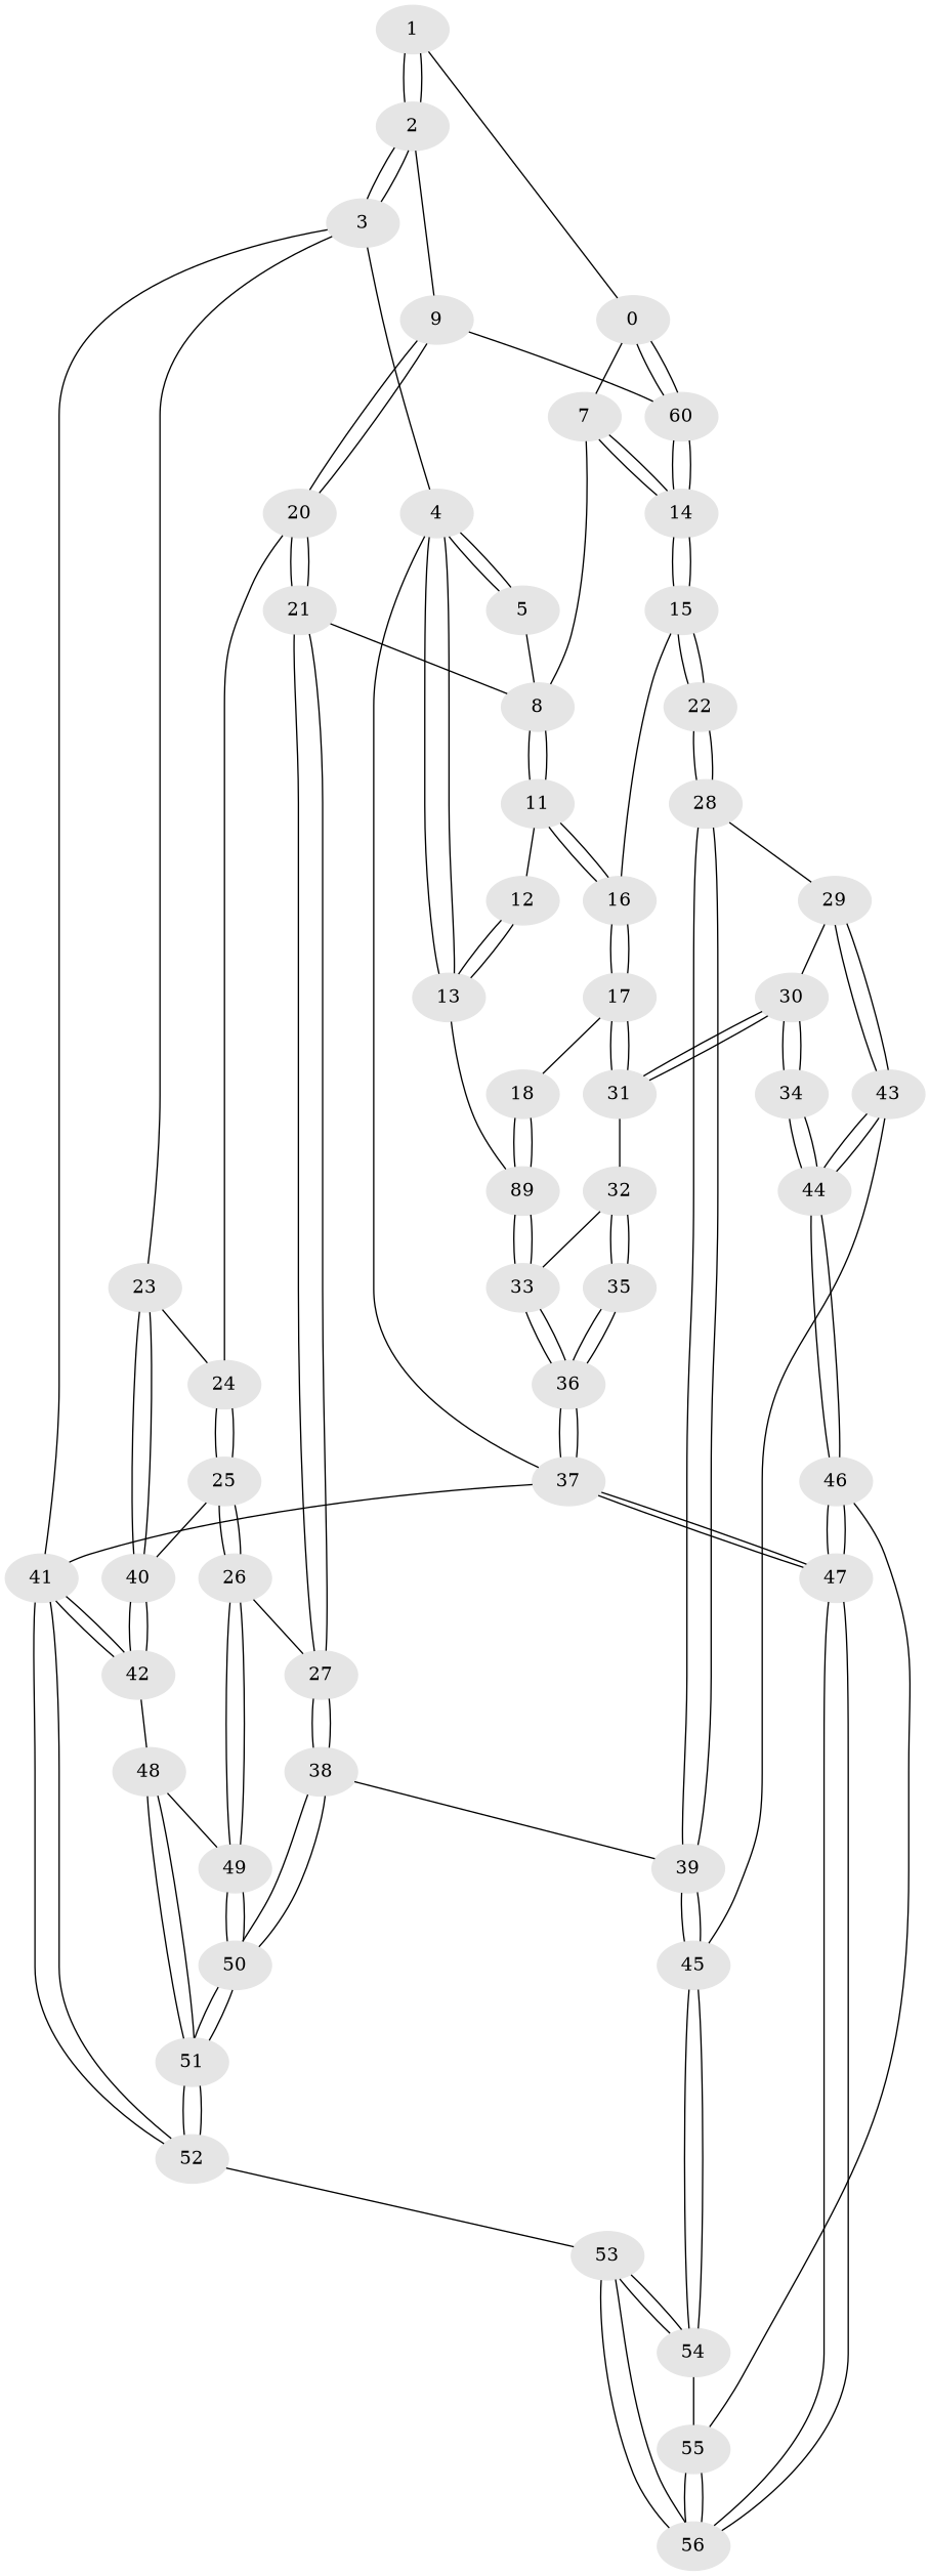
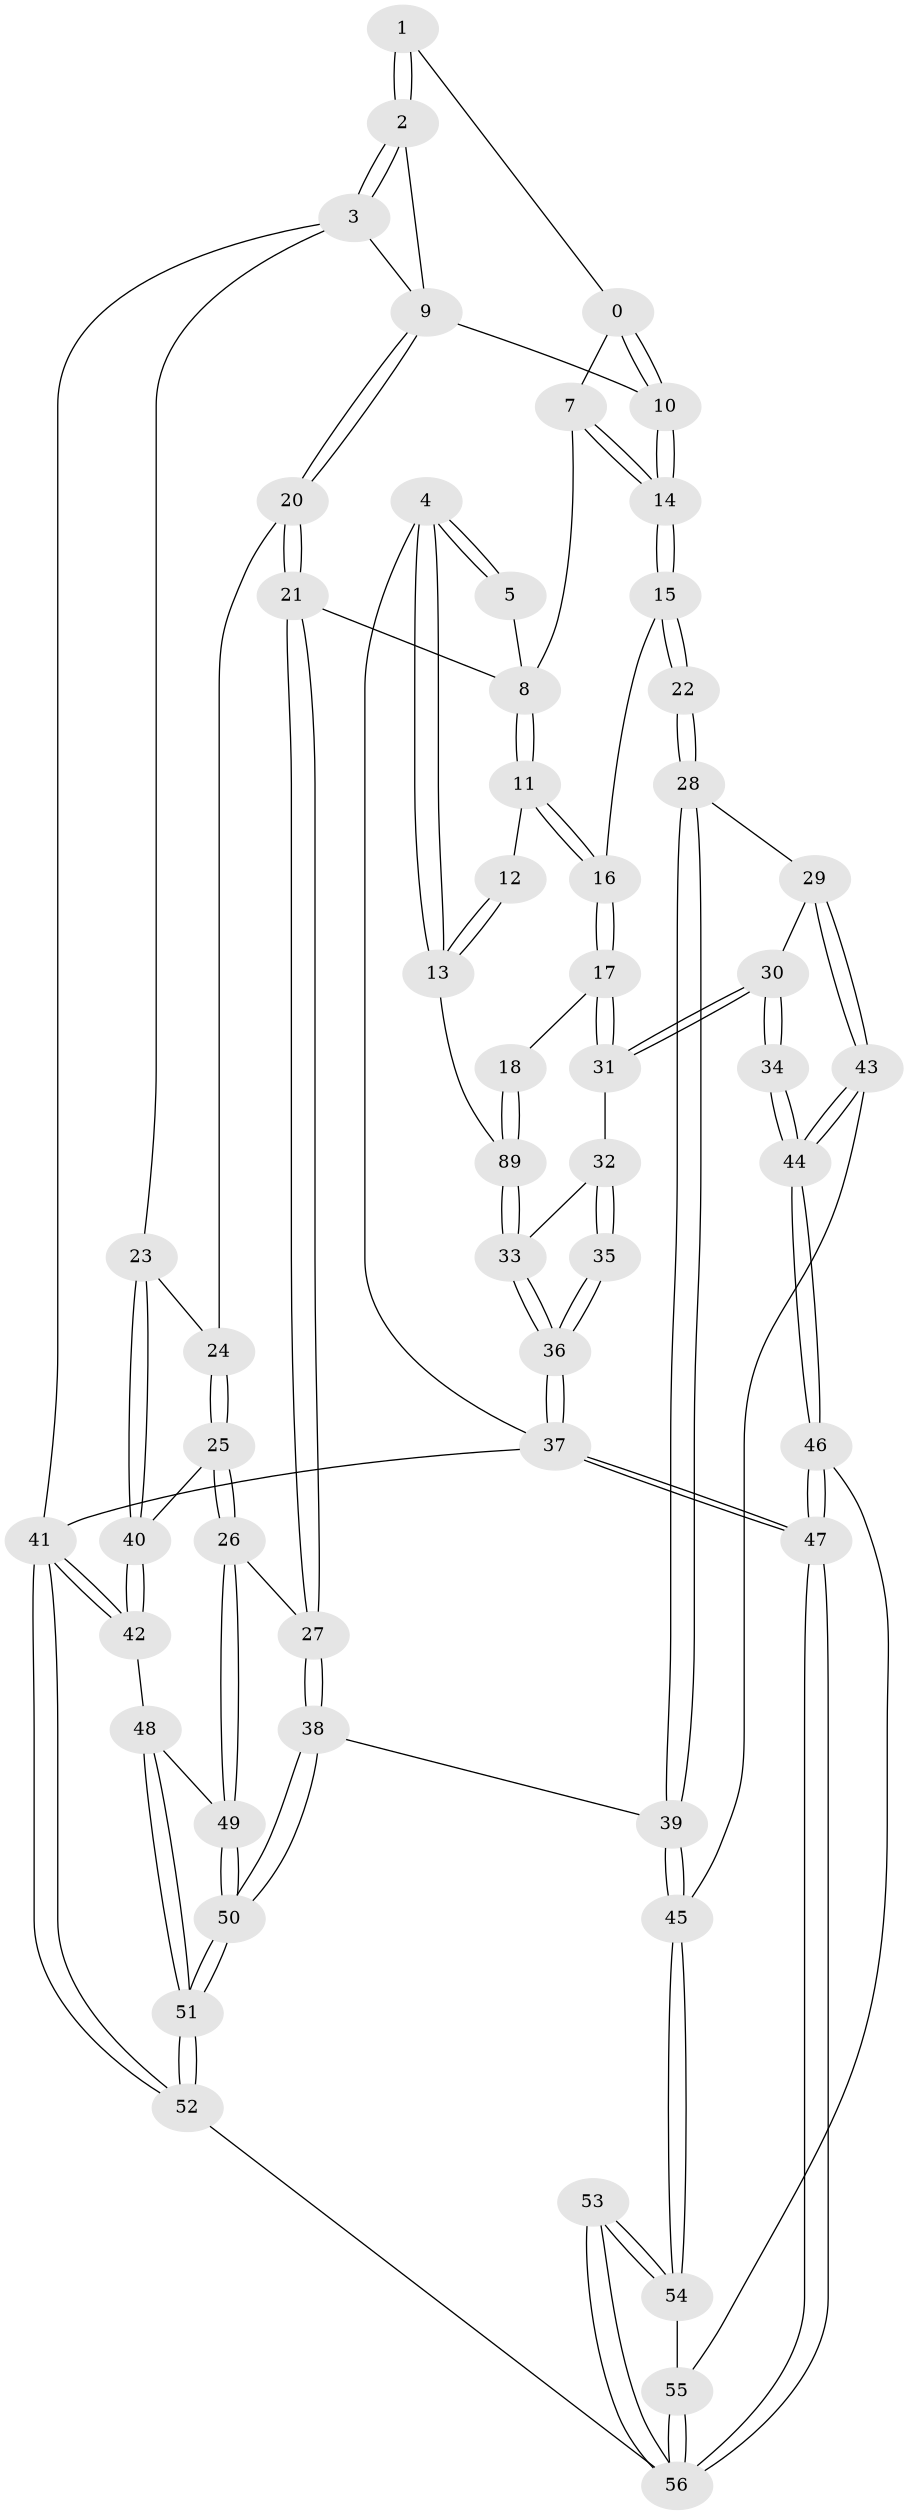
  graph {
    node [color=gray90 style=filled]
    1
    2
    n3 [label=0]
    3
    9
    7
-   10 [label=60]
+   10
    4
    23
    41
    20
    5
    13
    37
    24
    40
    42
    52
    8
    n20 [label=89]
    47
    11
    14
    15
    12
    16
    21
    17
    18
    33
    22
    28
    31
    32
    36
    27
    25
    38
    29
    39
    26
    49
    50
    30
    43
    45
    34
    44
    35
    46
    56
    51
    54
    48
    53
    55
    1 -- 2
    1 -- 2
    1 -- n3
    2 -- 3
    2 -- 3
    2 -- 9
    n3 -- 7
    n3 -- 10
    n3 -- 10
-   3 -- 4
+   3 -- 9
    3 -- 23
    3 -- 41
    9 -- 10
    9 -- 20
    9 -- 20
    7 -- 8
    7 -- 14
    7 -- 14
    10 -- 14
    10 -- 14
    4 -- 5
    4 -- 5
    4 -- 13
    4 -- 13
    4 -- 37
    23 -- 24
    23 -- 40
    23 -- 40
    41 -- 42
    41 -- 42
    41 -- 52
    41 -- 52
    20 -- 24
    20 -- 21
    20 -- 21
    5 -- 8
    13 -- n20
    37 -- 41
    37 -- 47
    37 -- 47
    24 -- 25
    24 -- 25
    40 -- 42
    40 -- 42
    42 -- 48
-   52 -- 53
+   52 -- 56
    8 -- 11
    8 -- 11
    n20 -- 33
    n20 -- 33
    47 -- 56
    47 -- 56
    11 -- 12
    11 -- 16
    11 -- 16
    14 -- 15
    14 -- 15
    15 -- 16
    15 -- 22
    15 -- 22
    12 -- 13
    12 -- 13
    16 -- 17
    16 -- 17
    21 -- 8
    21 -- 27
    21 -- 27
    17 -- 18
    17 -- 31
    17 -- 31
    18 -- n20
    18 -- n20
    33 -- 36
    33 -- 36
    22 -- 28
    22 -- 28
    28 -- 29
    28 -- 39
    28 -- 39
    31 -- 32
    32 -- 33
    32 -- 35
    32 -- 35
    36 -- 37
    36 -- 37
    27 -- 38
    27 -- 38
    25 -- 40
    25 -- 26
    25 -- 26
    38 -- 39
    38 -- 50
    38 -- 50
    29 -- 30
    29 -- 43
    29 -- 43
    39 -- 45
    39 -- 45
    26 -- 27
    26 -- 49
    26 -- 49
    49 -- 50
    49 -- 50
    50 -- 51
    50 -- 51
    30 -- 31
    30 -- 31
    30 -- 34
    30 -- 34
    43 -- 45
    43 -- 44
    43 -- 44
    45 -- 54
    45 -- 54
    34 -- 44
    34 -- 44
    44 -- 46
    44 -- 46
    35 -- 36
    35 -- 36
    46 -- 47
    46 -- 47
    46 -- 55
    51 -- 52
    51 -- 52
    54 -- 55
    48 -- 49
    48 -- 51
    48 -- 51
    53 -- 56
    53 -- 56
    53 -- 54
    53 -- 54
    55 -- 56
    55 -- 56
  }
